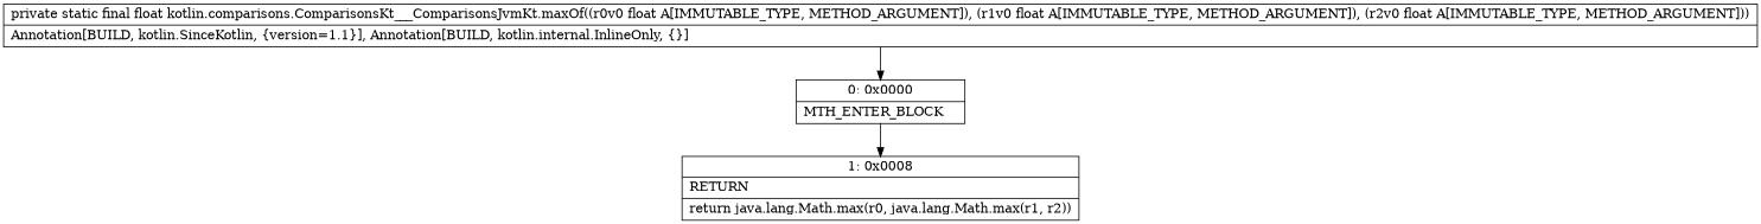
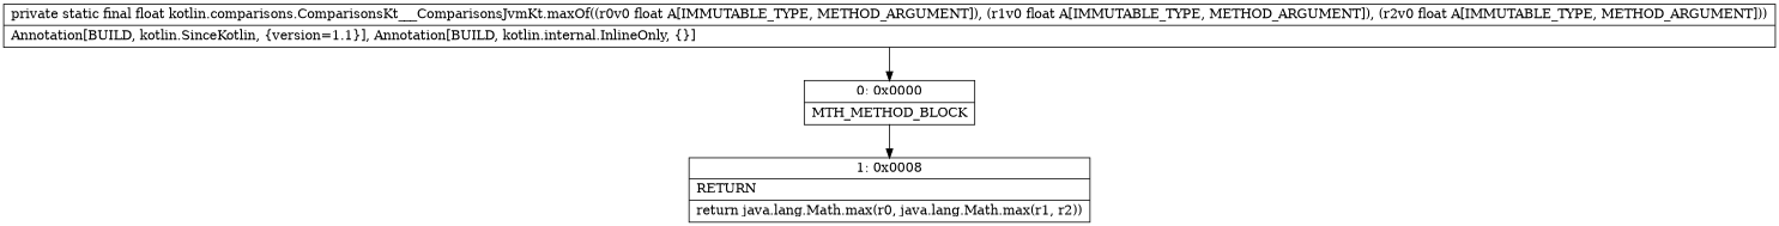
  digraph {
    node [shape=record]
-   n1 [label="{0\:\ 0x0000|MTH_ENTER_BLOCK\l}"]
+   n1 [label="{0\:\ 0x0000|MTH_METHOD_BLOCK\l}"]
    n2 [label="{1\:\ 0x0008|RETURN\l|return java.lang.Math.max(r0, java.lang.Math.max(r1, r2))\l}"]
    n3 [label="{private static final float kotlin.comparisons.ComparisonsKt___ComparisonsJvmKt.maxOf((r0v0 float A[IMMUTABLE_TYPE, METHOD_ARGUMENT]), (r1v0 float A[IMMUTABLE_TYPE, METHOD_ARGUMENT]), (r2v0 float A[IMMUTABLE_TYPE, METHOD_ARGUMENT]))  | Annotation[BUILD, kotlin.SinceKotlin, \{version=1.1\}], Annotation[BUILD, kotlin.internal.InlineOnly, \{\}]\l}"]
    n1 -> n2
    n3 -> n1
  }
